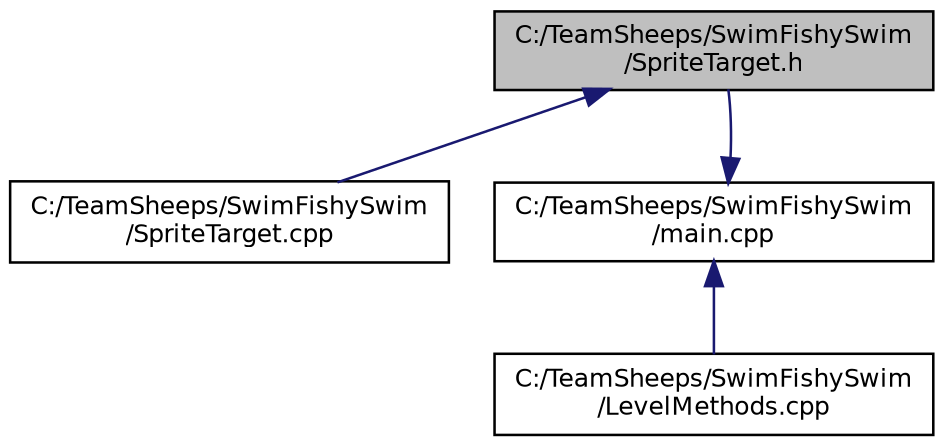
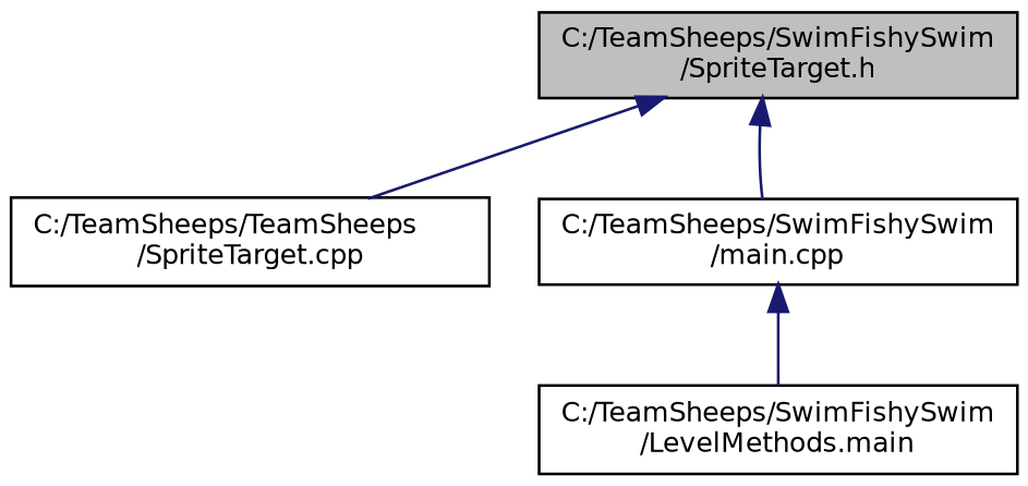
  digraph {
    node [color=black fillcolor=white fontname=Helvetica fontsize=10 shape=record style=filled]
    edge [color=midnightblue dir=back fontname=Helvetica fontsize=10 labelfontname=Helvetica labelfontsize=10 style=solid]
    n1 [fillcolor=grey75 fontcolor=black height=0.2 label="C:/TeamSheeps/SwimFishySwim\l/SpriteTarget.h" width=0.4]
-   n2 [height=0.2 label="C:/TeamSheeps/SwimFishySwim\l/SpriteTarget.cpp" width=0.4]
+   n2 [height=0.2 label="C:/TeamSheeps/TeamSheeps\l/SpriteTarget.cpp" width=0.4]
    n3 [height=0.2 label="C:/TeamSheeps/SwimFishySwim\l/main.cpp" width=0.4]
-   n4 [height=0.2 label="C:/TeamSheeps/SwimFishySwim\l/LevelMethods.cpp" width=0.4]
+   n4 [height=0.2 label="C:/TeamSheeps/SwimFishySwim\l/LevelMethods.main" width=0.4]
    n1 -> n2
-   n3 -> n1
+   n1 -> n3
    n3 -> n4
  }
